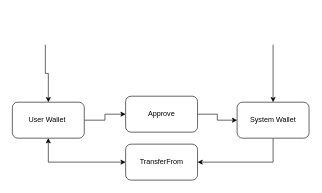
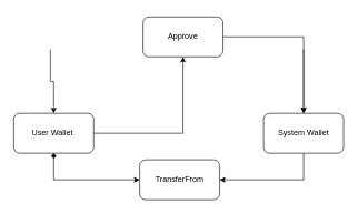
  <mxCell id="0" />
  <mxCell id="1" parent="0" />
  <mxCell id="2" value="" style="edgeStyle=orthogonalEdgeStyle;rounded=0;orthogonalLoop=1;jettySize=auto;html=1;" edge="1" parent="1" source="3" target="11"><mxGeometry relative="1" as="geometry" /></mxCell>
  <mxCell id="3" value="User Wallet&amp;nbsp;" style="rounded=1;whiteSpace=wrap;html=1;" vertex="1" parent="1"><mxGeometry x="20" y="170" width="120" height="60" as="geometry" /></mxCell>
  <mxCell id="4" value="" style="edgeStyle=orthogonalEdgeStyle;rounded=0;orthogonalLoop=1;jettySize=auto;html=1;" edge="1" parent="1" source="5" target="3"><mxGeometry relative="1" as="geometry" /></mxCell>
  <mxCell id="5" value="" style="shape=image;html=1;verticalAlign=top;verticalLabelPosition=bottom;labelBackgroundColor=#ffffff;imageAspect=0;aspect=fixed;image=https://cdn4.iconfinder.com/data/icons/48-bubbles/48/07.Wallet-128.png" vertex="1" parent="1"><mxGeometry x="48" y="20" width="54" height="54" as="geometry" /></mxCell>
  <mxCell id="6" style="edgeStyle=orthogonalEdgeStyle;rounded=0;orthogonalLoop=1;jettySize=auto;html=1;entryX=1;entryY=0.5;entryDx=0;entryDy=0;" edge="1" parent="1" source="7" target="13"><mxGeometry relative="1" as="geometry"><Array as="points"><mxPoint x="455" y="270" /></Array></mxGeometry></mxCell>
  <mxCell id="7" value="System Wallet" style="rounded=1;whiteSpace=wrap;html=1;" vertex="1" parent="1"><mxGeometry x="395" y="170" width="120" height="60" as="geometry" /></mxCell>
  <mxCell id="8" value="" style="edgeStyle=orthogonalEdgeStyle;rounded=0;orthogonalLoop=1;jettySize=auto;html=1;" edge="1" parent="1" source="9" target="7"><mxGeometry relative="1" as="geometry" /></mxCell>
  <mxCell id="9" value="" style="shape=image;html=1;verticalAlign=top;verticalLabelPosition=bottom;labelBackgroundColor=#ffffff;imageAspect=0;aspect=fixed;image=https://cdn4.iconfinder.com/data/icons/48-bubbles/48/07.Wallet-128.png" vertex="1" parent="1"><mxGeometry x="428" y="20" width="54" height="54" as="geometry" /></mxCell>
  <mxCell id="10" value="" style="edgeStyle=orthogonalEdgeStyle;rounded=0;orthogonalLoop=1;jettySize=auto;html=1;" edge="1" parent="1" source="11" target="7"><mxGeometry relative="1" as="geometry" /></mxCell>
- <mxCell id="11" value="Approve" style="rounded=1;whiteSpace=wrap;html=1;" vertex="1" parent="1"><mxGeometry x="209" y="160" width="120" height="60" as="geometry" /></mxCell>
- <mxCell id="12" style="edgeStyle=orthogonalEdgeStyle;rounded=0;orthogonalLoop=1;jettySize=auto;html=1;entryX=0.5;entryY=1;entryDx=0;entryDy=0;startArrow=classic;startFill=1;" edge="1" parent="1" source="13" target="3"><mxGeometry relative="1" as="geometry" /></mxCell>
+ <mxCell id="11" value="Approve" style="rounded=1;whiteSpace=wrap;html=1;" vertex="1" parent="1"><mxGeometry x="214" y="25" width="120" height="60" as="geometry" /></mxCell>
+ <mxCell id="12" style="edgeStyle=orthogonalEdgeStyle;rounded=0;orthogonalLoop=1;jettySize=auto;html=1;entryX=0.5;entryY=1;entryDx=0;entryDy=0;startArrow=classic;startFill=1;endArrow=diamond;" edge="1" parent="1" source="13" target="3"><mxGeometry relative="1" as="geometry" /></mxCell>
  <mxCell id="13" value="TransferFrom" style="rounded=1;whiteSpace=wrap;html=1;" vertex="1" parent="1"><mxGeometry x="209" y="240" width="120" height="60" as="geometry" /></mxCell>
